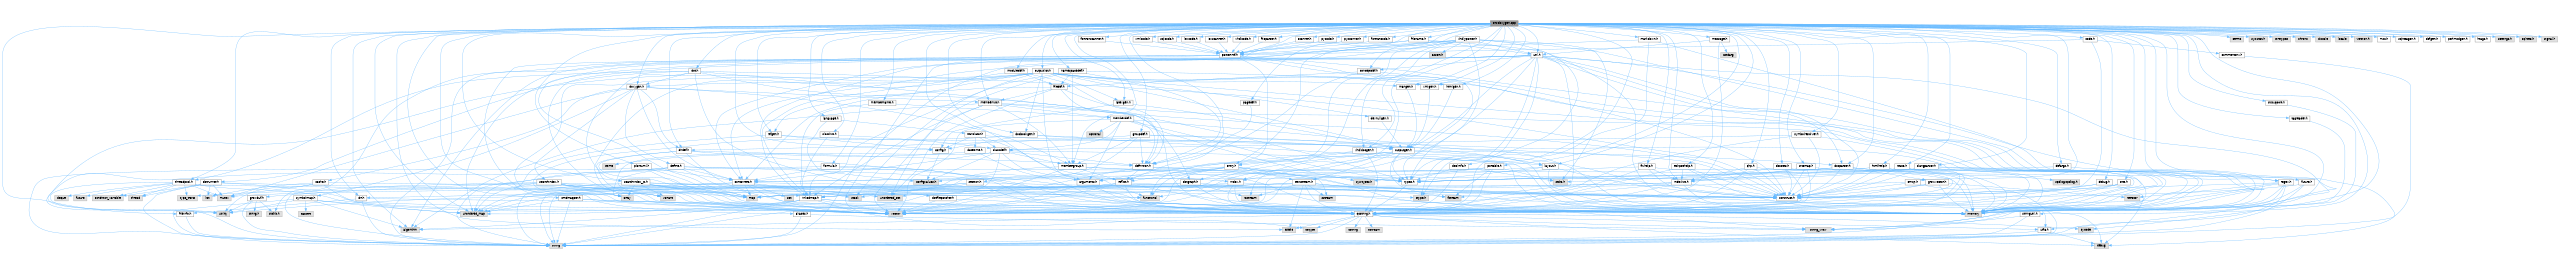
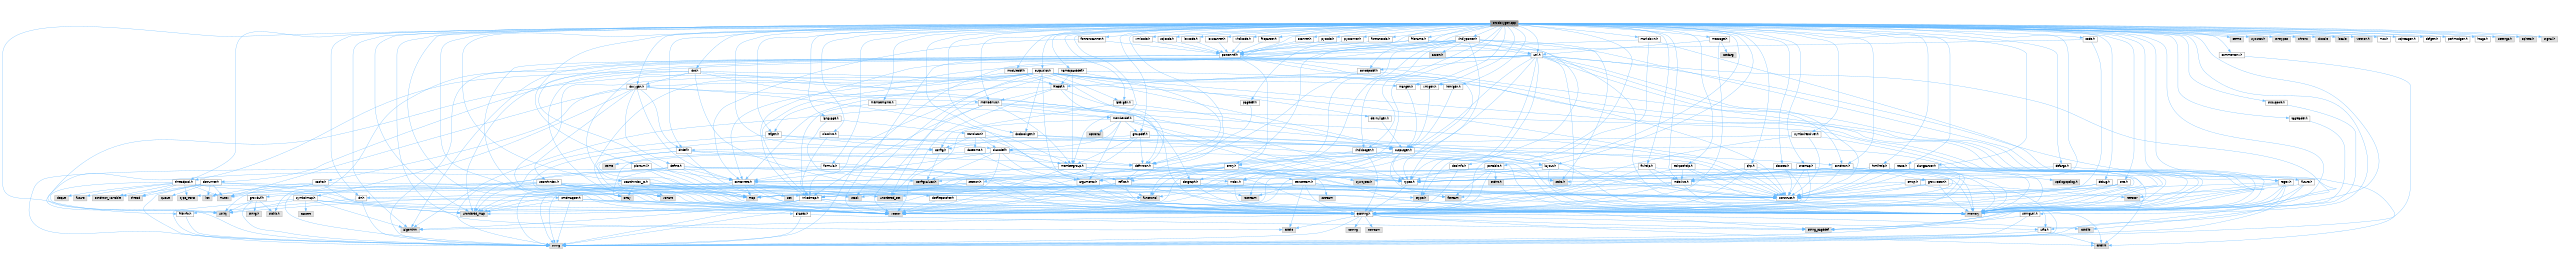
  digraph {
    node [color=grey40 fillcolor=white fontname=Helvetica fontsize=10 shape=box style=filled]
    edge [color=steelblue1 fontname=Helvetica fontsize=10 labelfontname=Helvetica labelfontsize=10 style=solid]
    n1 [color=gray40 fillcolor=grey60 fontcolor=black height=0.2 label="src/doxygen.cpp" width=0.4]
    n2 [color=grey60 fillcolor="#E0E0E0" height=0.2 label=cstdio width=0.4]
-   n3 [color=grey60 fillcolor="#E0E0E0" height=0.2 label=pycode width=0.4]
+   n3 [color=grey60 fillcolor="#E0E0E0" height=0.2 label=cstdlib width=0.4]
    n4 [color=grey60 fillcolor="#E0E0E0" height=0.2 label=cerrno width=0.4]
    n5 [color=grey60 fillcolor="#E0E0E0" height=0.2 label="sys/stat.h" width=0.4]
    n6 [color=grey60 fillcolor="#E0E0E0" height=0.2 label=algorithm width=0.4]
    n7 [color=grey60 fillcolor="#E0E0E0" height=0.2 label=unordered_map width=0.4]
    n8 [color=grey60 fillcolor="#E0E0E0" height=0.2 label=memory width=0.4]
    n9 [color=grey60 fillcolor="#E0E0E0" height=0.2 label=cinttypes width=0.4]
    n10 [color=grey60 fillcolor="#E0E0E0" height=0.2 label=chrono width=0.4]
    n11 [color=grey60 fillcolor="#E0E0E0" height=0.2 label=clocale width=0.4]
    n12 [color=grey60 fillcolor="#E0E0E0" height=0.2 label=locale width=0.4]
    n13 [color=grey60 fillcolor="#E0E0E0" height=0.2 label="version.h" width=0.4]
    n14 [height=0.2 label="doxygen.h" width=0.4]
    n15 [height=0.2 label="membergroup.h" width=0.4]
    n16 [height=0.2 label="reflist.h" width=0.4]
    n17 [height=0.2 label="dirdef.h" width=0.4]
    n18 [height=0.2 label="memberlist.h" width=0.4]
    n19 [height=0.2 label="arguments.h" width=0.4]
    n20 [height=0.2 label="scanner.h" width=0.4]
    n21 [height=0.2 label="parserintf.h" width=0.4]
    n22 [height=0.2 label="entry.h" width=0.4]
    n23 [height=0.2 label="index.h" width=0.4]
    n24 [height=0.2 label="indexlist.h" width=0.4]
    n25 [height=0.2 label="message.h" width=0.4]
    n26 [height=0.2 label="util.h" width=0.4]
-   n27 [height=0.2 label="docparser.h" width=0.4]
+   n27 [height=0.2 label="condition.h" width=0.4]
    n28 [height=0.2 label="regex.h" width=0.4]
    n29 [height=0.2 label="conceptdef.h" width=0.4]
    n30 [height=0.2 label="config.h" width=0.4]
    n31 [height=0.2 label="future.h" width=0.4]
    n32 [height=0.2 label="tagreader.h" width=0.4]
    n33 [height=0.2 label="dot.h" width=0.4]
    n34 [height=0.2 label="threadpool.h" width=0.4]
    n35 [height=0.2 label="dir.h" width=0.4]
    n36 [height=0.2 label="fileinfo.h" width=0.4]
    n37 [height=0.2 label="msc.h" width=0.4]
    n38 [height=0.2 label="outputlist.h" width=0.4]
    n39 [height=0.2 label="htmlgen.h" width=0.4]
    n40 [height=0.2 label="latexgen.h" width=0.4]
    n41 [height=0.2 label="rtfgen.h" width=0.4]
    n42 [height=0.2 label="mangen.h" width=0.4]
    n43 [height=0.2 label="docbookgen.h" width=0.4]
    n44 [height=0.2 label="xmlgen.h" width=0.4]
    n45 [height=0.2 label="declinfo.h" width=0.4]
    n46 [height=0.2 label="language.h" width=0.4]
    n47 [height=0.2 label="debug.h" width=0.4]
    n48 [height=0.2 label="htmlhelp.h" width=0.4]
    n49 [height=0.2 label="qhp.h" width=0.4]
    n50 [height=0.2 label="sitemap.h" width=0.4]
    n51 [height=0.2 label="ftvhelp.h" width=0.4]
    n52 [height=0.2 label="defargs.h" width=0.4]
    n53 [height=0.2 label="sqlite3gen.h" width=0.4]
    n54 [height=0.2 label="defgen.h" width=0.4]
    n55 [height=0.2 label="perlmodgen.h" width=0.4]
    n56 [height=0.2 label="pagedef.h" width=0.4]
    n57 [height=0.2 label="commentcnv.h" width=0.4]
    n58 [height=0.2 label="cmdmapper.h" width=0.4]
    n59 [height=0.2 label="searchindex_js.h" width=0.4]
    n60 [height=0.2 label="htags.h" width=0.4]
    n61 [height=0.2 label="pycode.h" width=0.4]
    n62 [height=0.2 label="pyscanner.h" width=0.4]
    n63 [height=0.2 label="fortrancode.h" width=0.4]
    n64 [height=0.2 label="fortranscanner.h" width=0.4]
    n65 [height=0.2 label="xmlcode.h" width=0.4]
    n66 [height=0.2 label="sqlcode.h" width=0.4]
    n67 [height=0.2 label="lexcode.h" width=0.4]
    n68 [height=0.2 label="lexscanner.h" width=0.4]
    n69 [height=0.2 label="code.h" width=0.4]
    n70 [height=0.2 label="portable.h" width=0.4]
    n71 [height=0.2 label="vhdljjparser.h" width=0.4]
    n72 [height=0.2 label="vhdldocgen.h" width=0.4]
    n73 [height=0.2 label="layout.h" width=0.4]
    n74 [height=0.2 label="vhdlcode.h" width=0.4]
    n75 [height=0.2 label="eclipsehelp.h" width=0.4]
    n76 [height=0.2 label="cite.h" width=0.4]
    n77 [height=0.2 label="markdown.h" width=0.4]
    n78 [height=0.2 label="groupdef.h" width=0.4]
    n79 [height=0.2 label="classlist.h" width=0.4]
    n80 [height=0.2 label="namespacedef.h" width=0.4]
    n81 [height=0.2 label="filename.h" width=0.4]
    n82 [height=0.2 label="membername.h" width=0.4]
    n83 [height=0.2 label="docsets.h" width=0.4]
    n84 [height=0.2 label="formula.h" width=0.4]
    n85 [color=grey60 fillcolor="#E0E0E0" height=0.2 label="settings.h" width=0.4]
    n86 [height=0.2 label="fileparser.h" width=0.4]
    n87 [height=0.2 label="emoji.h" width=0.4]
    n88 [height=0.2 label="plantuml.h" width=0.4]
    n89 [height=0.2 label="stlsupport.h" width=0.4]
    n90 [height=0.2 label="clangparser.h" width=0.4]
    n91 [height=0.2 label="symbolresolver.h" width=0.4]
    n92 [height=0.2 label="aliases.h" width=0.4]
    n93 [height=0.2 label="trace.h" width=0.4]
    n94 [height=0.2 label="moduledef.h" width=0.4]
    n95 [height=0.2 label="stringutil.h" width=0.4]
    n96 [color=grey60 fillcolor="#E0E0E0" height=0.2 label="sqlite3.h" width=0.4]
    n97 [color=grey60 fillcolor="#E0E0E0" height=0.2 label="signal.h" width=0.4]
    n98 [color=grey60 fillcolor="#E0E0E0" height=0.2 label=mutex width=0.4]
    n99 [height=0.2 label="containers.h" width=0.4]
    n100 [height=0.2 label="define.h" width=0.4]
    n101 [height=0.2 label="cache.h" width=0.4]
    n102 [height=0.2 label="symbolmap.h" width=0.4]
    n103 [height=0.2 label="searchindex.h" width=0.4]
    n104 [color=grey60 fillcolor="#E0E0E0" height=0.2 label=vector width=0.4]
    n105 [color=grey60 fillcolor="#E0E0E0" height=0.2 label=map width=0.4]
    n106 [height=0.2 label="types.h" width=0.4]
    n107 [height=0.2 label="qcstring.h" width=0.4]
    n108 [height=0.2 label="linkedmap.h" width=0.4]
    n109 [height=0.2 label="construct.h" width=0.4]
    n110 [height=0.2 label="definition.h" width=0.4]
    n111 [height=0.2 label="memberdef.h" width=0.4]
    n112 [color=grey60 fillcolor="#E0E0E0" height=0.2 label=string width=0.4]
    n113 [color=grey60 fillcolor="#E0E0E0" height=0.2 label=functional width=0.4]
    n114 [color=grey60 fillcolor="#E0E0E0" height=0.2 label="configvalues.h" width=0.4]
    n115 [color=grey60 fillcolor="#E0E0E0" height=0.2 label=sstream width=0.4]
    n116 [height=0.2 label="textstream.h" width=0.4]
    n117 [color=grey60 fillcolor="#E0E0E0" height=0.2 label=utility width=0.4]
    n118 [color=grey60 fillcolor="#E0E0E0" height=0.2 label=cstdarg width=0.4]
-   n119 [color=grey60 fillcolor="#E0E0E0" height=0.2 label=string_view width=0.4]
+   n119 [color=grey60 fillcolor="#E0E0E0" height=0.2 label=string_pagedef width=0.4]
    n120 [color=grey60 fillcolor="#E0E0E0" height=0.2 label="ctype.h" width=0.4]
    n121 [color=grey60 fillcolor="#E0E0E0" height=0.2 label=variant width=0.4]
    n122 [color=grey60 fillcolor="#E0E0E0" height=0.2 label=fstream width=0.4]
    n123 [height=0.2 label="outputgen.h" width=0.4]
    n124 [color=grey60 fillcolor="#E0E0E0" height=0.2 label="stdio.h" width=0.4]
    n125 [height=0.2 label="growvector.h" width=0.4]
    n126 [color=grey60 fillcolor="#E0E0E0" height=0.2 label=iterator width=0.4]
    n127 [height=0.2 label="filedef.h" width=0.4]
    n128 [height=0.2 label="dotgraph.h" width=0.4]
    n129 [height=0.2 label="dotfilepatcher.h" width=0.4]
    n130 [height=0.2 label="dotrunner.h" width=0.4]
    n131 [color=grey60 fillcolor="#E0E0E0" height=0.2 label=type_traits width=0.4]
    n132 [color=grey60 fillcolor="#E0E0E0" height=0.2 label=condition_variable width=0.4]
    n133 [color=grey60 fillcolor="#E0E0E0" height=0.2 label=deque width=0.4]
    n134 [color=grey60 fillcolor="#E0E0E0" height=0.2 label=future width=0.4]
    n135 [color=grey60 fillcolor="#E0E0E0" height=0.2 label=thread width=0.4]
    n136 [color=grey60 fillcolor="#E0E0E0" height=0.2 label=stack width=0.4]
    n137 [height=0.2 label="devnullgen.h" width=0.4]
    n138 [color=grey60 fillcolor="#E0E0E0" height=0.2 label=array width=0.4]
    n139 [height=0.2 label="translator.h" width=0.4]
-   n140 [color=grey60 fillcolor="#E0E0E0" height=0.2 label=debug width=0.4]
+   n140 [color=grey60 fillcolor="#E0E0E0" height=0.2 label=cstdint width=0.4]
    n141 [height=0.2 label="utf8.h" width=0.4]
    n142 [color=grey60 fillcolor="#E0E0E0" height=0.2 label="sys/types.h" width=0.4]
+   n143 [color=grey60 fillcolor="#E0E0E0" height=0.2 label="stdint.h" width=0.4]
    n144 [color=grey60 fillcolor="#E0E0E0" height=0.2 label="stdlib.h" width=0.4]
    n145 [color=grey60 fillcolor="#E0E0E0" height=0.2 label="assert.h" width=0.4]
    n146 [height=0.2 label="classdef.h" width=0.4]
    n147 [color=grey60 fillcolor="#E0E0E0" height=0.2 label=unordered_set width=0.4]
    n148 [color=grey60 fillcolor="#E0E0E0" height=0.2 label="spdlog/spdlog.h" width=0.4]
    n149 [color=grey60 fillcolor="#E0E0E0" height=0.2 label=set width=0.4]
    n150 [color=grey60 fillcolor="#E0E0E0" height=0.2 label=list width=0.4]
    n151 [color=grey60 fillcolor="#E0E0E0" height=0.2 label=cassert width=0.4]
    n152 [height=0.2 label="growbuf.h" width=0.4]
-   n153 [color=grey60 fillcolor="#E0E0E0" height=0.2 label=cctype width=0.4]
    n154 [color=grey60 fillcolor="#E0E0E0" height=0.2 label=cstring width=0.4]
    n155 [color=grey60 fillcolor="#E0E0E0" height=0.2 label=ostream width=0.4]
    n156 [color=grey60 fillcolor="#E0E0E0" height=0.2 label=optional width=0.4]
    n157 [color=grey60 fillcolor="#E0E0E0" height=0.2 label="string.h" width=0.4]
    n158 [color=grey60 fillcolor="#E0E0E0" height=0.2 label=iostream width=0.4]
    n159 [height=0.2 label="section.h" width=0.4]
+   n160 [color=grey60 fillcolor="#E0E0E0" height=0.2 label=queue width=0.4]
    n161 [height=0.2 label="datetime.h" width=0.4]
    n162 [color=grey60 fillcolor="#E0E0E0" height=0.2 label=ctime width=0.4]
    n1 -> n2
    n1 -> n3
    n1 -> n4
    n1 -> n5
    n1 -> n6
    n1 -> n7
    n1 -> n8
    n1 -> n9
    n1 -> n10
    n1 -> n11
    n1 -> n12
    n1 -> n13
    n1 -> n14
    n1 -> n15
    n1 -> n16
    n1 -> n17
    n1 -> n18
    n1 -> n19
    n1 -> n20
    n1 -> n21
    n1 -> n22
    n1 -> n23
    n1 -> n24
    n1 -> n25
    n1 -> n26
    n1 -> n27
    n1 -> n28
    n1 -> n29
    n1 -> n30
    n1 -> n31
    n1 -> n32
    n1 -> n33
    n1 -> n34
    n1 -> n35
    n1 -> n36
    n1 -> n37
    n1 -> n38
    n1 -> n39
    n1 -> n40
    n1 -> n41
    n1 -> n42
    n1 -> n43
    n1 -> n44
    n1 -> n45
    n1 -> n46
    n1 -> n47
    n1 -> n48
    n1 -> n49
    n1 -> n50
    n1 -> n51
    n1 -> n52
    n1 -> n53
    n1 -> n54
    n1 -> n55
    n1 -> n56
-   n69 -> n57
+   n1 -> n57
    n1 -> n58
    n1 -> n59
    n1 -> n60
    n1 -> n61
    n1 -> n62
    n1 -> n63
    n1 -> n64
    n1 -> n65
    n1 -> n66
    n1 -> n67
    n1 -> n68
    n1 -> n69
    n1 -> n70
+   n1 -> n71
    n1 -> n72
    n1 -> n73
    n1 -> n74
    n1 -> n75
    n1 -> n76
    n1 -> n77
    n1 -> n78
    n1 -> n79
    n1 -> n80
    n1 -> n81
    n1 -> n82
    n1 -> n83
    n1 -> n84
    n1 -> n85
    n1 -> n86
    n1 -> n87
    n1 -> n88
    n1 -> n89
    n1 -> n90
    n1 -> n91
    n1 -> n92
    n1 -> n93
    n1 -> n94
    n1 -> n95
    n1 -> n96
    n1 -> n97
    n14 -> n15
    n14 -> n17
    n14 -> n18
    n14 -> n98
    n14 -> n99
    n14 -> n100
    n14 -> n101
    n14 -> n102
    n14 -> n103
    n15 -> n8
    n15 -> n16
    n15 -> n104
    n15 -> n105
    n15 -> n106
    n16 -> n7
    n16 -> n8
    n16 -> n104
    n16 -> n107
    n16 -> n108
    n16 -> n109
    n17 -> n104
    n17 -> n105
    n17 -> n107
    n17 -> n108
    n17 -> n110
    n18 -> n6
    n18 -> n15
    n18 -> n104
    n18 -> n106
    n18 -> n108
    n18 -> n109
    n18 -> n111
    n19 -> n104
    n19 -> n107
    n20 -> n21
    n21 -> n8
-   n21 -> n99
+   n64 -> n99
    n21 -> n105
    n21 -> n106
    n21 -> n109
    n21 -> n112
    n21 -> n113
    n22 -> n8
    n22 -> n16
    n22 -> n19
    n22 -> n104
    n22 -> n106
    n22 -> n113
    n22 -> n114
    n22 -> n115
    n22 -> n116
    n23 -> n8
    n23 -> n104
    n23 -> n105
-   n23 -> n107
    n23 -> n109
    n24 -> n8
    n24 -> n98
    n24 -> n104
    n24 -> n107
    n24 -> n109
    n24 -> n117
    n25 -> n26
    n25 -> n107
    n25 -> n118
    n26 -> n6
    n26 -> n7
    n26 -> n8
    n26 -> n27
    n26 -> n28
    n26 -> n29
    n26 -> n99
    n26 -> n106
    n26 -> n109
    n26 -> n113
    n26 -> n119
    n26 -> n120
    n26 -> n121
    n26 -> n122
    n26 -> n123
    n27 -> n8
    n27 -> n106
    n27 -> n107
    n27 -> n109
    n27 -> n124
    n27 -> n125
    n28 -> n8
    n28 -> n104
    n28 -> n109
    n28 -> n112
    n28 -> n119
    n28 -> n126
    n29 -> n8
    n29 -> n110
    n29 -> n127
    n30 -> n114
    n31 -> n8
    n31 -> n109
    n31 -> n112
    n32 -> n8
    n33 -> n14
    n33 -> n34
    n33 -> n105
    n33 -> n107
    n33 -> n109
    n33 -> n128
    n33 -> n129
    n33 -> n130
    n34 -> n98
    n34 -> n104
    n34 -> n113
    n34 -> n117
    n34 -> n131
    n34 -> n132
    n34 -> n133
    n34 -> n134
    n34 -> n135
    n35 -> n8
    n35 -> n36
    n35 -> n112
    n36 -> n112
    n38 -> n8
    n38 -> n14
    n38 -> n39
    n38 -> n40
    n38 -> n41
    n38 -> n42
    n38 -> n43
    n38 -> n44
    n38 -> n104
    n38 -> n113
    n38 -> n117
    n38 -> n121
    n38 -> n123
    n38 -> n136
    n38 -> n137
    n39 -> n123
    n40 -> n30
    n40 -> n123
    n41 -> n30
    n41 -> n123
    n41 -> n138
    n42 -> n123
    n43 -> n8
    n43 -> n30
    n43 -> n123
    n43 -> n138
    n44 -> n123
    n45 -> n106
    n45 -> n107
    n45 -> n124
    n46 -> n114
    n46 -> n139
    n47 -> n107
    n47 -> n109
    n47 -> n140
    n48 -> n8
    n48 -> n24
    n48 -> n107
    n48 -> n109
    n49 -> n8
    n49 -> n24
    n49 -> n107
    n49 -> n109
    n50 -> n8
    n50 -> n24
    n50 -> n107
    n50 -> n109
    n51 -> n8
    n51 -> n24
    n51 -> n104
    n51 -> n107
    n51 -> n109
    n52 -> n8
    n52 -> n106
    n56 -> n110
    n57 -> n112
    n58 -> n7
    n58 -> n8
    n58 -> n107
    n58 -> n112
    n59 -> n104
    n59 -> n105
    n59 -> n107
    n59 -> n112
    n59 -> n113
    n59 -> n121
    n59 -> n138
    n59 -> n141
    n61 -> n21
    n62 -> n21
    n63 -> n21
    n64 -> n21
    n65 -> n21
    n66 -> n21
    n67 -> n21
    n68 -> n21
    n69 -> n21
    n69 -> n109
    n70 -> n99
    n70 -> n107
    n70 -> n122
    n70 -> n124
    n70 -> n142
+   n70 -> n143
    n71 -> n8
    n71 -> n21
    n71 -> n22
    n71 -> n26
    n71 -> n72
    n71 -> n104
    n71 -> n106
    n71 -> n112
    n71 -> n120
    n71 -> n124
    n71 -> n128
    n71 -> n144
    n71 -> n145
    n72 -> n19
    n72 -> n22
    n72 -> n73
    n72 -> n107
    n73 -> n8
    n73 -> n104
    n73 -> n106
    n73 -> n109
    n74 -> n21
    n75 -> n8
    n75 -> n24
    n75 -> n107
    n75 -> n109
    n76 -> n8
    n76 -> n107
    n76 -> n109
    n77 -> n8
    n77 -> n21
    n77 -> n107
    n78 -> n8
    n78 -> n15
    n78 -> n17
    n78 -> n73
    n78 -> n108
    n78 -> n110
    n79 -> n108
    n79 -> n146
    n80 -> n8
    n80 -> n15
    n80 -> n108
    n80 -> n110
    n80 -> n127
    n80 -> n147
    n81 -> n8
    n81 -> n26
    n81 -> n104
    n81 -> n108
    n82 -> n108
    n82 -> n111
    n83 -> n8
    n83 -> n24
    n83 -> n107
    n83 -> n109
    n84 -> n8
    n84 -> n99
    n84 -> n107
    n84 -> n112
    n86 -> n21
    n87 -> n105
    n87 -> n109
    n87 -> n112
    n88 -> n99
    n88 -> n105
    n88 -> n107
    n88 -> n112
    n89 -> n8
    n90 -> n8
    n90 -> n99
    n90 -> n106
    n90 -> n109
    n90 -> n112
    n90 -> n140
    n91 -> n8
    n91 -> n107
    n91 -> n109
    n91 -> n146
    n92 -> n112
    n92 -> n119
    n93 -> n106
    n93 -> n107
    n93 -> n109
    n93 -> n148
    n94 -> n108
    n94 -> n110
    n94 -> n127
    n95 -> n112
    n95 -> n119
    n99 -> n7
    n99 -> n104
    n99 -> n105
    n99 -> n112
    n99 -> n119
    n99 -> n136
    n99 -> n147
    n99 -> n149
    n100 -> n7
    n100 -> n8
    n100 -> n99
    n100 -> n104
    n100 -> n107
    n100 -> n112
    n100 -> n141
    n101 -> n7
    n101 -> n98
    n101 -> n117
    n101 -> n120
    n101 -> n150
    n102 -> n6
    n102 -> n7
    n102 -> n104
    n102 -> n112
    n102 -> n117
    n102 -> n151
    n103 -> n7
    n103 -> n8
    n103 -> n104
    n103 -> n105
    n103 -> n107
    n103 -> n112
    n103 -> n121
    n103 -> n138
    n103 -> n152
    n106 -> n107
    n107 -> n2
    n107 -> n3
    n107 -> n6
    n107 -> n112
    n107 -> n119
    n107 -> n140
    n107 -> n141
-   n107 -> n153
    n107 -> n154
    n107 -> n155
    n108 -> n6
    n108 -> n7
    n108 -> n8
    n108 -> n104
    n108 -> n107
    n108 -> n112
-   n108 -> n153
    n110 -> n16
    n110 -> n104
    n110 -> n106
    n110 -> n109
    n111 -> n8
    n111 -> n19
    n111 -> n104
    n111 -> n106
-   n111 -> n110
+   n111 -> n78
    n111 -> n142
    n111 -> n146
    n111 -> n156
    n116 -> n2
    n116 -> n107
    n116 -> n109
    n116 -> n112
-   n116 -> n115
    n116 -> n122
    n116 -> n131
    n116 -> n140
    n116 -> n158
    n123 -> n8
    n123 -> n23
    n123 -> n27
    n123 -> n106
    n123 -> n109
    n123 -> n116
    n123 -> n122
    n123 -> n136
    n123 -> n158
    n123 -> n159
    n125 -> n8
    n125 -> n104
    n125 -> n109
    n125 -> n126
    n127 -> n8
    n127 -> n18
    n127 -> n99
    n127 -> n110
    n127 -> n147
    n128 -> n35
    n128 -> n105
    n128 -> n107
    n128 -> n109
    n128 -> n158
    n129 -> n104
    n129 -> n107
    n130 -> n8
    n130 -> n98
    n130 -> n107
    n130 -> n112
    n130 -> n132
    n130 -> n135
    n130 -> n150
+   n130 -> n160
    n137 -> n123
    n139 -> n23
    n139 -> n30
    n139 -> n109
    n139 -> n146
    n139 -> n161
    n141 -> n112
    n141 -> n140
    n146 -> n8
    n146 -> n15
    n146 -> n19
    n146 -> n99
    n146 -> n104
    n146 -> n110
    n146 -> n114
    n146 -> n147
    n152 -> n112
    n152 -> n117
    n152 -> n144
    n152 -> n157
    n159 -> n7
    n159 -> n107
    n159 -> n108
    n159 -> n109
    n159 -> n112
    n161 -> n107
    n161 -> n162
  }
